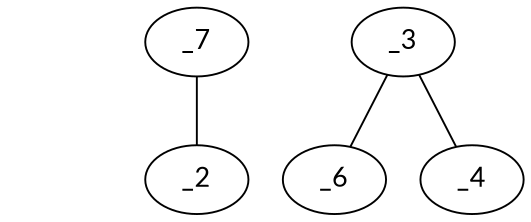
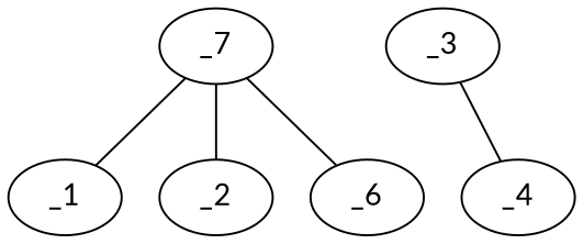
  graph {
    fontname=Lato
    node [fontname=Lato]
    edge [fontname=Lato]
    n1 [label=_7 x=0.873172 y=2.7156]
+   _1 [x=1.92 y=2.85]
    _2 [x=0.590945 y=0.446056]
    _3 [x=0.59 y=1.75]
    _4 [x=2.03868 y=0.777818]
    _6 [x=2.12099 y=2.48641]
+   n1 -- _1
    n1 -- _2
    _3 -- _4
-   _3 -- _6
+   n1 -- _6
  }
